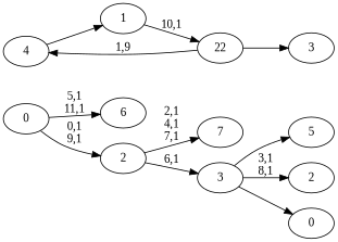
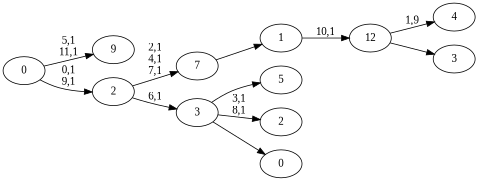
  digraph {
    fontname="Liberation Serif"
    rankdir=LR
    node [fontname="Liberation Serif"]
    edge [fontname="Liberation Serif"]
-   n1 [label=6]
+   n1 [label=9]
    n2 [label=5]
    n3 [label=4]
    n4 [label=3]
-   12 [label=22]
+   12
    n6 [label=2]
    n7 [label=1]
    7
    n9 [label=0]
    3
    2
    0
    12 -> n3 [label="1,9"]
    12 -> n4
    n7 -> 12 [label="10,1"]
-   n3 -> n7
+   7 -> n7
    3 -> n2
    3 -> n6 [label="3,1\n8,1"]
    3 -> n9
    2 -> 7 [label="2,1\n4,1\n7,1"]
    2 -> 3 [label="6,1"]
    0 -> n1 [label="5,1\n11,1"]
    0 -> 2 [label="0,1\n9,1"]
  }
